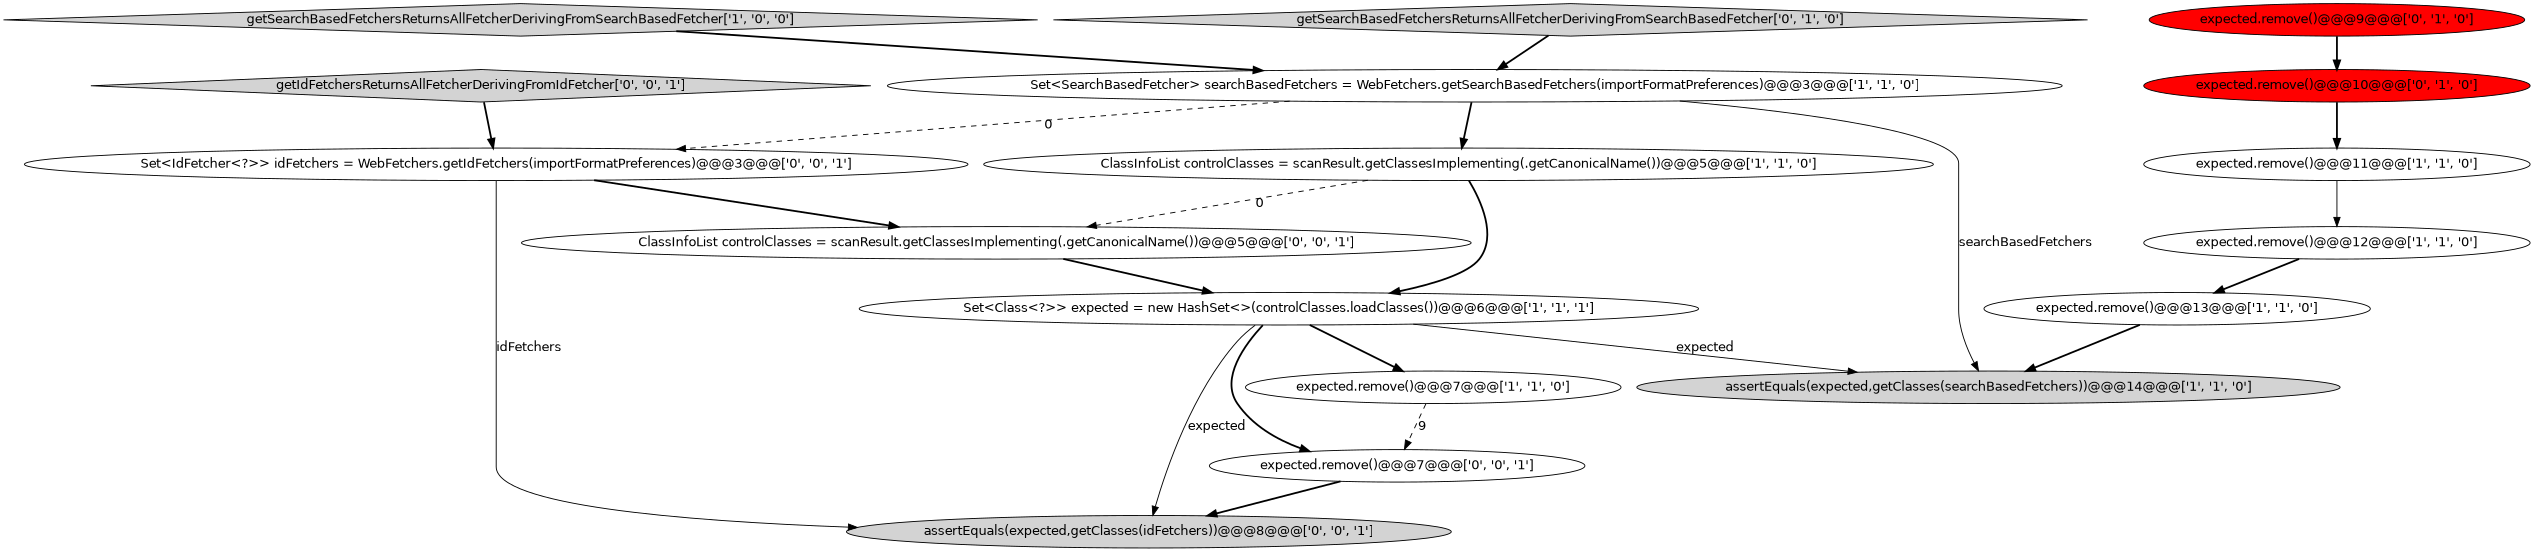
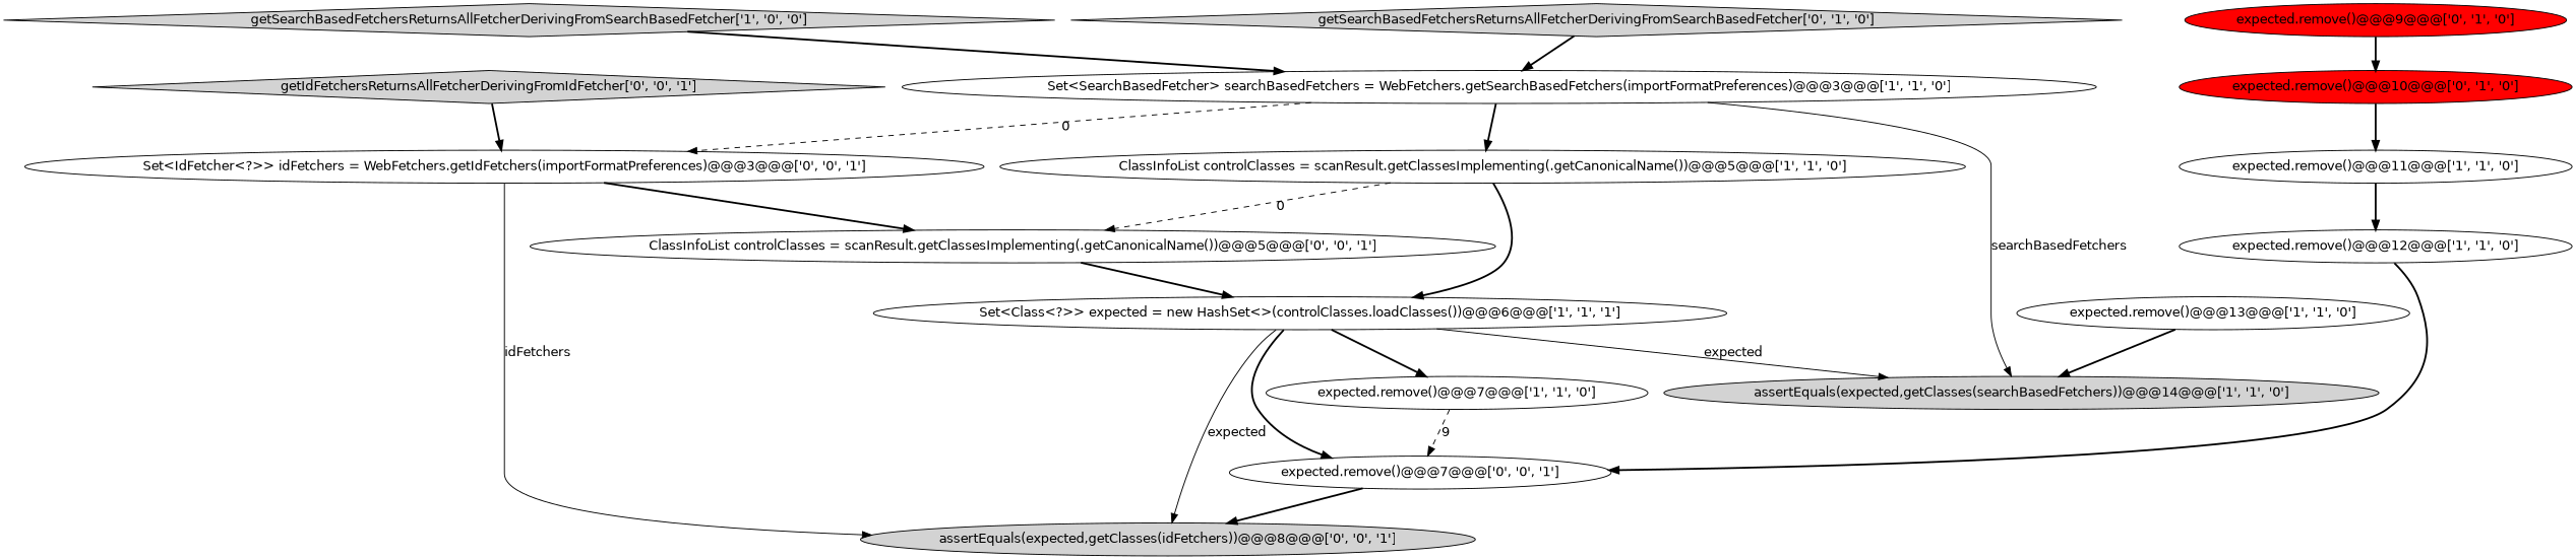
  digraph {
    fontname="DejaVu Sans"
    node [fillcolor=white fontname="DejaVu Sans" shape=ellipse style=filled]
    edge [fontname="DejaVu Sans" style=bold]
    n1 [label="Set<SearchBasedFetcher> searchBasedFetchers = WebFetchers.getSearchBasedFetchers(importFormatPreferences)@@@3@@@['1', '1', '0']"]
    n2 [fillcolor=lightgray label="assertEquals(expected,getClasses(searchBasedFetchers))@@@14@@@['1', '1', '0']"]
    n3 [label="Set<IdFetcher<?>> idFetchers = WebFetchers.getIdFetchers(importFormatPreferences)@@@3@@@['0', '0', '1']"]
    n4 [label="ClassInfoList controlClasses = scanResult.getClassesImplementing(.getCanonicalName())@@@5@@@['1', '1', '0']"]
    n5 [fillcolor=lightgray label="assertEquals(expected,getClasses(idFetchers))@@@8@@@['0', '0', '1']"]
    n6 [label="ClassInfoList controlClasses = scanResult.getClassesImplementing(.getCanonicalName())@@@5@@@['0', '0', '1']"]
    n7 [label="Set<Class<?>> expected = new HashSet<>(controlClasses.loadClasses())@@@6@@@['1', '1', '1']"]
    n8 [fillcolor=lightgray label="getSearchBasedFetchersReturnsAllFetcherDerivingFromSearchBasedFetcher['1', '0', '0']" shape=diamond]
    n9 [label="expected.remove()@@@7@@@['1', '1', '0']"]
    n10 [label="expected.remove()@@@7@@@['0', '0', '1']"]
    n11 [fillcolor=lightgray label="getIdFetchersReturnsAllFetcherDerivingFromIdFetcher['0', '0', '1']" shape=diamond]
    n12 [label="expected.remove()@@@13@@@['1', '1', '0']"]
    n13 [label="expected.remove()@@@11@@@['1', '1', '0']"]
    n14 [label="expected.remove()@@@12@@@['1', '1', '0']"]
    n15 [fillcolor=lightgray label="getSearchBasedFetchersReturnsAllFetcherDerivingFromSearchBasedFetcher['0', '1', '0']" shape=diamond]
    n16 [fillcolor=red label="expected.remove()@@@10@@@['0', '1', '0']"]
    n17 [fillcolor=red label="expected.remove()@@@9@@@['0', '1', '0']"]
    n1 -> n2 [label=searchBasedFetchers style=solid]
    n1 -> n3 [label=0 style=dashed]
    n1 -> n4
    n3 -> n5 [label=idFetchers style=solid]
    n3 -> n6
    n4 -> n6 [label=0 style=dashed]
    n4 -> n7
    n6 -> n7
    n7 -> n2 [label=expected style=solid]
    n7 -> n5 [label=expected style=solid]
    n7 -> n9
    n7 -> n10
    n8 -> n1
    n9 -> n10 [label=9 style=dashed]
    n10 -> n5
    n11 -> n3
    n12 -> n2
-   n13 -> n14 [style=solid]
-   n14 -> n12
+   n13 -> n14
+   n14 -> n10
    n15 -> n1
    n16 -> n13
    n17 -> n16
  }
